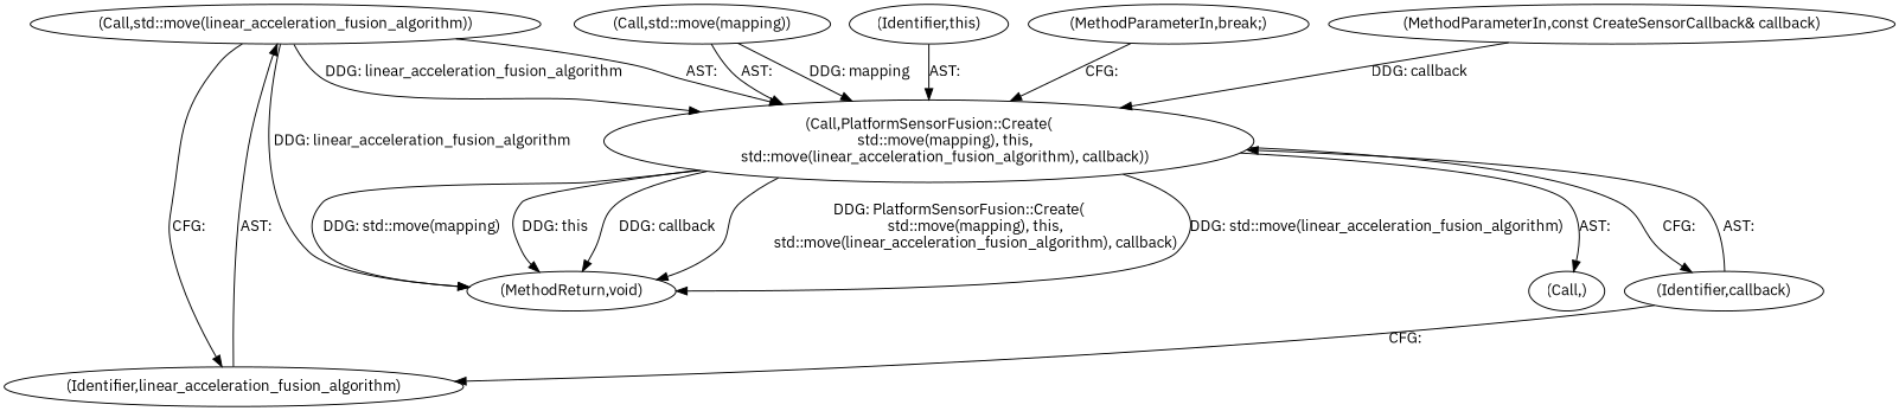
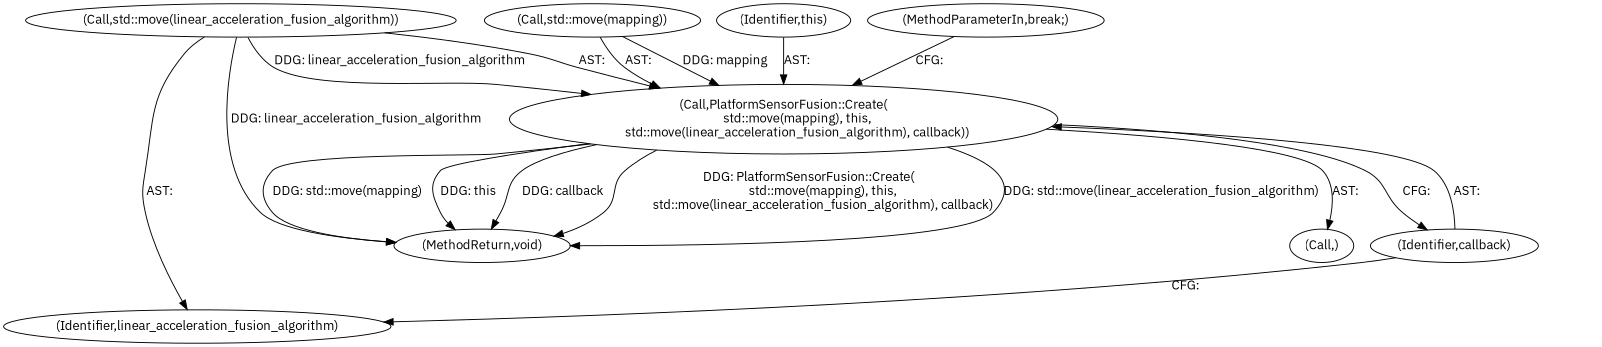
  digraph {
    fontname="IBM Plex Sans"
    node [fontname="IBM Plex Sans"]
    edge [fontname="IBM Plex Sans"]
    n1 [label="(Call,std::move(linear_acceleration_fusion_algorithm))"]
    n2 [label="(Call,PlatformSensorFusion::Create(\n          std::move(mapping), this,\n          std::move(linear_acceleration_fusion_algorithm), callback))"]
    n3 [label="(Identifier,linear_acceleration_fusion_algorithm)"]
    n4 [label="(MethodReturn,void)"]
    n5 [label="(Identifier,callback)"]
    n6 [label="(Call,)"]
-   n7 [label="(MethodParameterIn,const CreateSensorCallback& callback)"]
    n8 [label="(Call,std::move(mapping))"]
    n9 [label="(Identifier,this)"]
    n10 [label="(MethodParameterIn,break;)"]
    n1 -> n2 [label="AST: "]
    n1 -> n2 [label="DDG: linear_acceleration_fusion_algorithm"]
-   n1 -> n3 [label="CFG: "]
+   n1 -> n3 [label="AST: "]
    n1 -> n4 [label="DDG: linear_acceleration_fusion_algorithm"]
    n2 -> n4 [label="DDG: callback"]
    n2 -> n4 [label="DDG: PlatformSensorFusion::Create(\n          std::move(mapping), this,\n          std::move(linear_acceleration_fusion_algorithm), callback)"]
    n2 -> n4 [label="DDG: std::move(linear_acceleration_fusion_algorithm)"]
    n2 -> n4 [label="DDG: std::move(mapping)"]
    n2 -> n4 [label="DDG: this"]
    n2 -> n5 [label="CFG: "]
    n2 -> n6 [label="AST: "]
-   n3 -> n1 [label="AST: "]
    n5 -> n2 [label="AST: "]
    n5 -> n3 [label="CFG: "]
-   n7 -> n2 [label="DDG: callback"]
    n8 -> n2 [label="AST: "]
    n8 -> n2 [label="DDG: mapping"]
    n9 -> n2 [label="AST: "]
    n10 -> n2 [label="CFG: "]
  }
